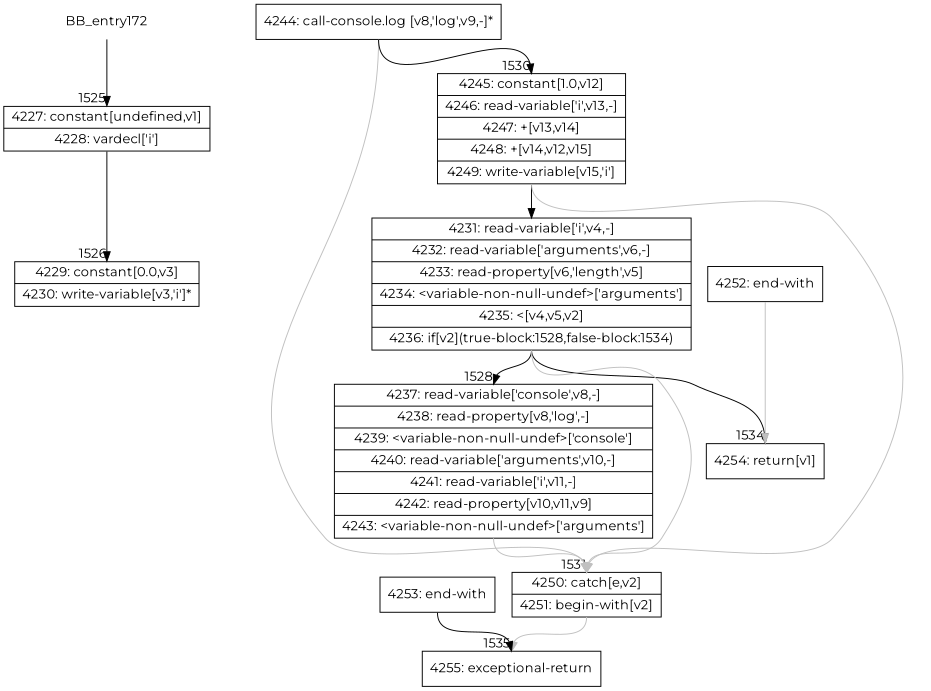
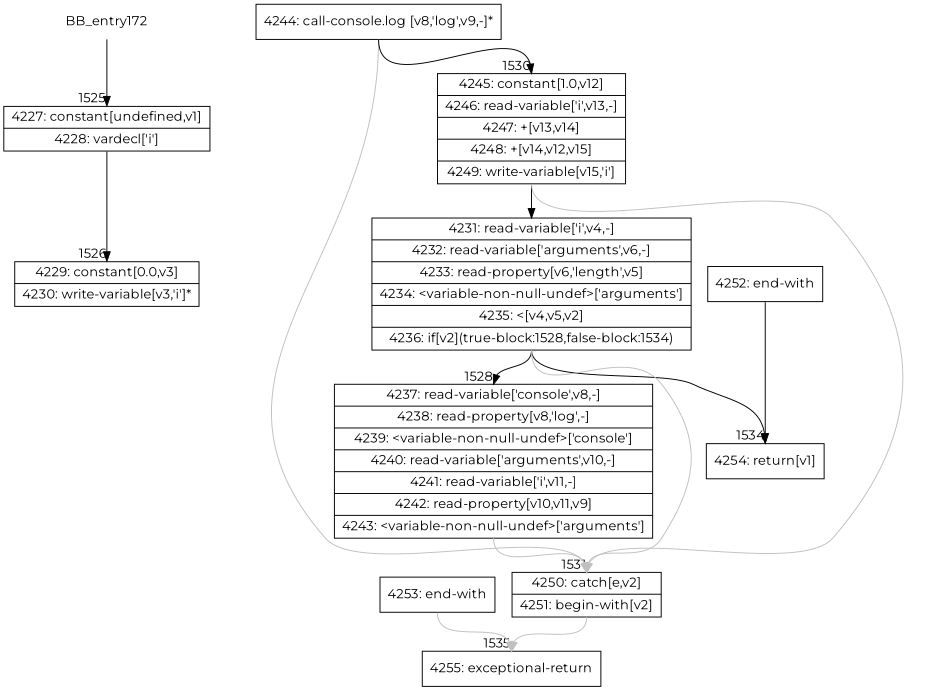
  digraph {
    fontname=Montserrat
    rankdir=TD
    node [fontname=Montserrat shape=record]
    edge [fontname=Montserrat headport=n tailport=s]
    n1 [label=BB_entry172 shape=none]
    n2 [label="{4227: constant[undefined,v1]|4228: vardecl['i']}"]
    n3 [label="{4229: constant[0.0,v3]|4230: write-variable[v3,'i']*}"]
    n4 [label="{4231: read-variable['i',v4,-]|4232: read-variable['arguments',v6,-]|4233: read-property[v6,'length',v5]|4234: \<variable-non-null-undef\>['arguments']|4235: \<[v4,v5,v2]|4236: if[v2](true-block:1528,false-block:1534)}"]
    n5 [label="{4237: read-variable['console',v8,-]|4238: read-property[v8,'log',-]|4239: \<variable-non-null-undef\>['console']|4240: read-variable['arguments',v10,-]|4241: read-variable['i',v11,-]|4242: read-property[v10,v11,v9]|4243: \<variable-non-null-undef\>['arguments']}"]
    n6 [label="{4254: return[v1]}"]
    n7 [label="{4250: catch[e,v2]|4251: begin-with[v2]}"]
    n8 [label="{4255: exceptional-return}"]
    n9 [label="{4244: call-console.log [v8,'log',v9,-]*}"]
    n10 [label="{4245: constant[1.0,v12]|4246: read-variable['i',v13,-]|4247: +[v13,v14]|4248: +[v14,v12,v15]|4249: write-variable[v15,'i']}"]
    n11 [label="{4252: end-with}"]
    n12 [label="{4253: end-with}"]
    n1 -> n2 [headlabel="    1525"]
    n2 -> n3 [headlabel="      1526"]
    n4 -> n5 [headlabel="      1528"]
    n4 -> n6 [headlabel="      1534"]
    n4 -> n7 [color=gray headlabel="      1531"]
    n5 -> n7 [color=gray]
    n7 -> n8 [color=gray headlabel="      1535"]
    n9 -> n7 [color=gray]
    n9 -> n10 [headlabel="      1530"]
    n10 -> n4
    n10 -> n7 [color=gray]
-   n11 -> n6 [color=gray]
-   n12 -> n8
+   n11 -> n6
+   n12 -> n8 [color=gray]
  }
